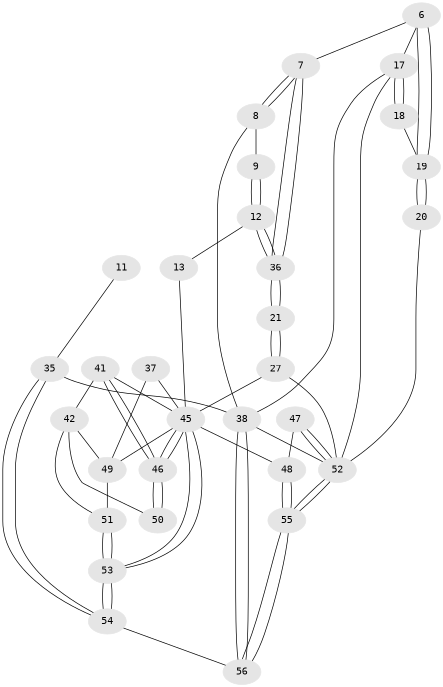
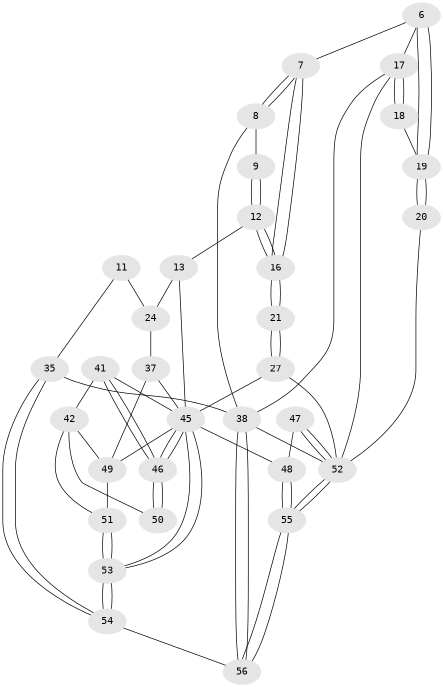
  graph {
    fontname="DejaVu Sans Mono"
    node [color=gray90 fontname="DejaVu Sans Mono" style=filled]
    edge [fontname="DejaVu Sans Mono"]
    6
    7
    17 [super="+5"]
    19
    8 [super="+4"]
-   16 [label=36]
+   16
    38 [super="+3"]
    18
    52 [super="+39+32+36"]
    20
    9
    21
    12
    56
    13
+   24 [super="+23+15"]
    11
    35 [super="+10"]
    37 [super="+34+26"]
    54
    45 [super="+44"]
    49 [super="+43"]
    46
    48
    53
    27
    55
    51
    41
    42
    50
    47
    6 -- 7
    6 -- 17
    6 -- 19
    6 -- 19
    7 -- 8
    7 -- 8
    7 -- 16
    7 -- 16
    17 -- 38
    17 -- 18 [weight=2]
    17 -- 18
    17 -- 52
    19 -- 20
    19 -- 20
    8 -- 38
    8 -- 9
    16 -- 21
    16 -- 21
    38 -- 52
    38 -- 56
    38 -- 56
    18 -- 19
    52 -- 55
    52 -- 55
    20 -- 52
    9 -- 12
    9 -- 12
    21 -- 27
    21 -- 27
    12 -- 16
    12 -- 16
    12 -- 13
+   13 -- 24
    13 -- 45
+   24 -- 37 [weight=2]
+   11 -- 24
    11 -- 35
    35 -- 38 [weight=2]
    35 -- 54
    35 -- 54
    37 -- 45
    37 -- 49 [weight=2]
    54 -- 56
    45 -- 49
    45 -- 46
    45 -- 46
    45 -- 48
    45 -- 53
    45 -- 53
    49 -- 51
    46 -- 50
    46 -- 50
    48 -- 55
    48 -- 55
    53 -- 54
    53 -- 54
    27 -- 52
    27 -- 45
    55 -- 56
    55 -- 56
    51 -- 53
    51 -- 53
    41 -- 45
    41 -- 46
    41 -- 46
    41 -- 42
    42 -- 49
    42 -- 51
    42 -- 50
    47 -- 52 [weight=2]
    47 -- 52
    47 -- 48
  }
